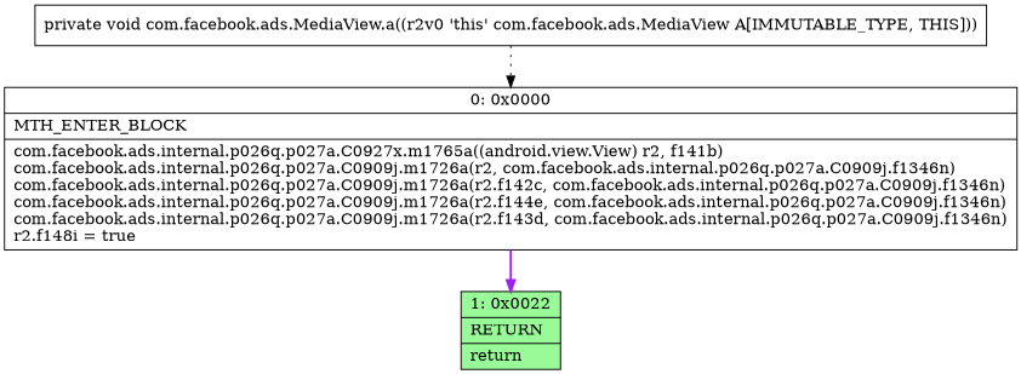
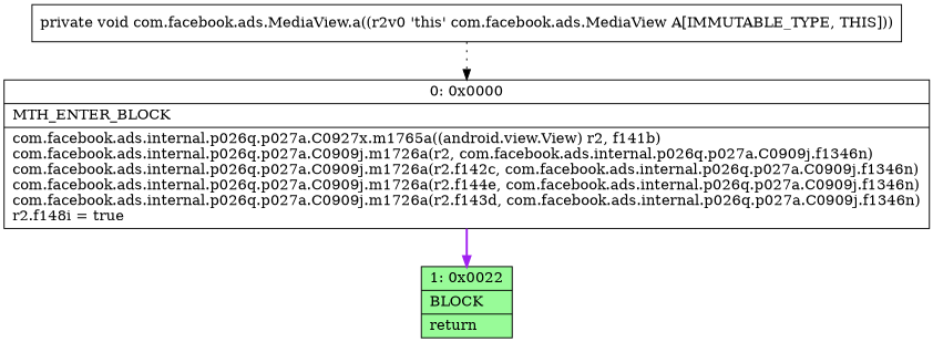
  digraph {
    node [shape=record style=filled fillcolor=white]
    n1 [label="{0\:\ 0x0000|MTH_ENTER_BLOCK\l|com.facebook.ads.internal.p026q.p027a.C0927x.m1765a((android.view.View) r2, f141b)\lcom.facebook.ads.internal.p026q.p027a.C0909j.m1726a(r2, com.facebook.ads.internal.p026q.p027a.C0909j.f1346n)\lcom.facebook.ads.internal.p026q.p027a.C0909j.m1726a(r2.f142c, com.facebook.ads.internal.p026q.p027a.C0909j.f1346n)\lcom.facebook.ads.internal.p026q.p027a.C0909j.m1726a(r2.f144e, com.facebook.ads.internal.p026q.p027a.C0909j.f1346n)\lcom.facebook.ads.internal.p026q.p027a.C0909j.m1726a(r2.f143d, com.facebook.ads.internal.p026q.p027a.C0909j.f1346n)\lr2.f148i = true\l}"]
-   n2 [label="{1\:\ 0x0022|RETURN\l|return\l}" fillcolor=palegreen]
+   n2 [label="{1\:\ 0x0022|BLOCK\l|return\l}" fillcolor=palegreen]
    n3 [label="{private void com.facebook.ads.MediaView.a((r2v0 'this' com.facebook.ads.MediaView A[IMMUTABLE_TYPE, THIS])) }"]
    n1 -> n2 [color=purple style=bold]
    n3 -> n1 [color=black style=dotted]
  }
